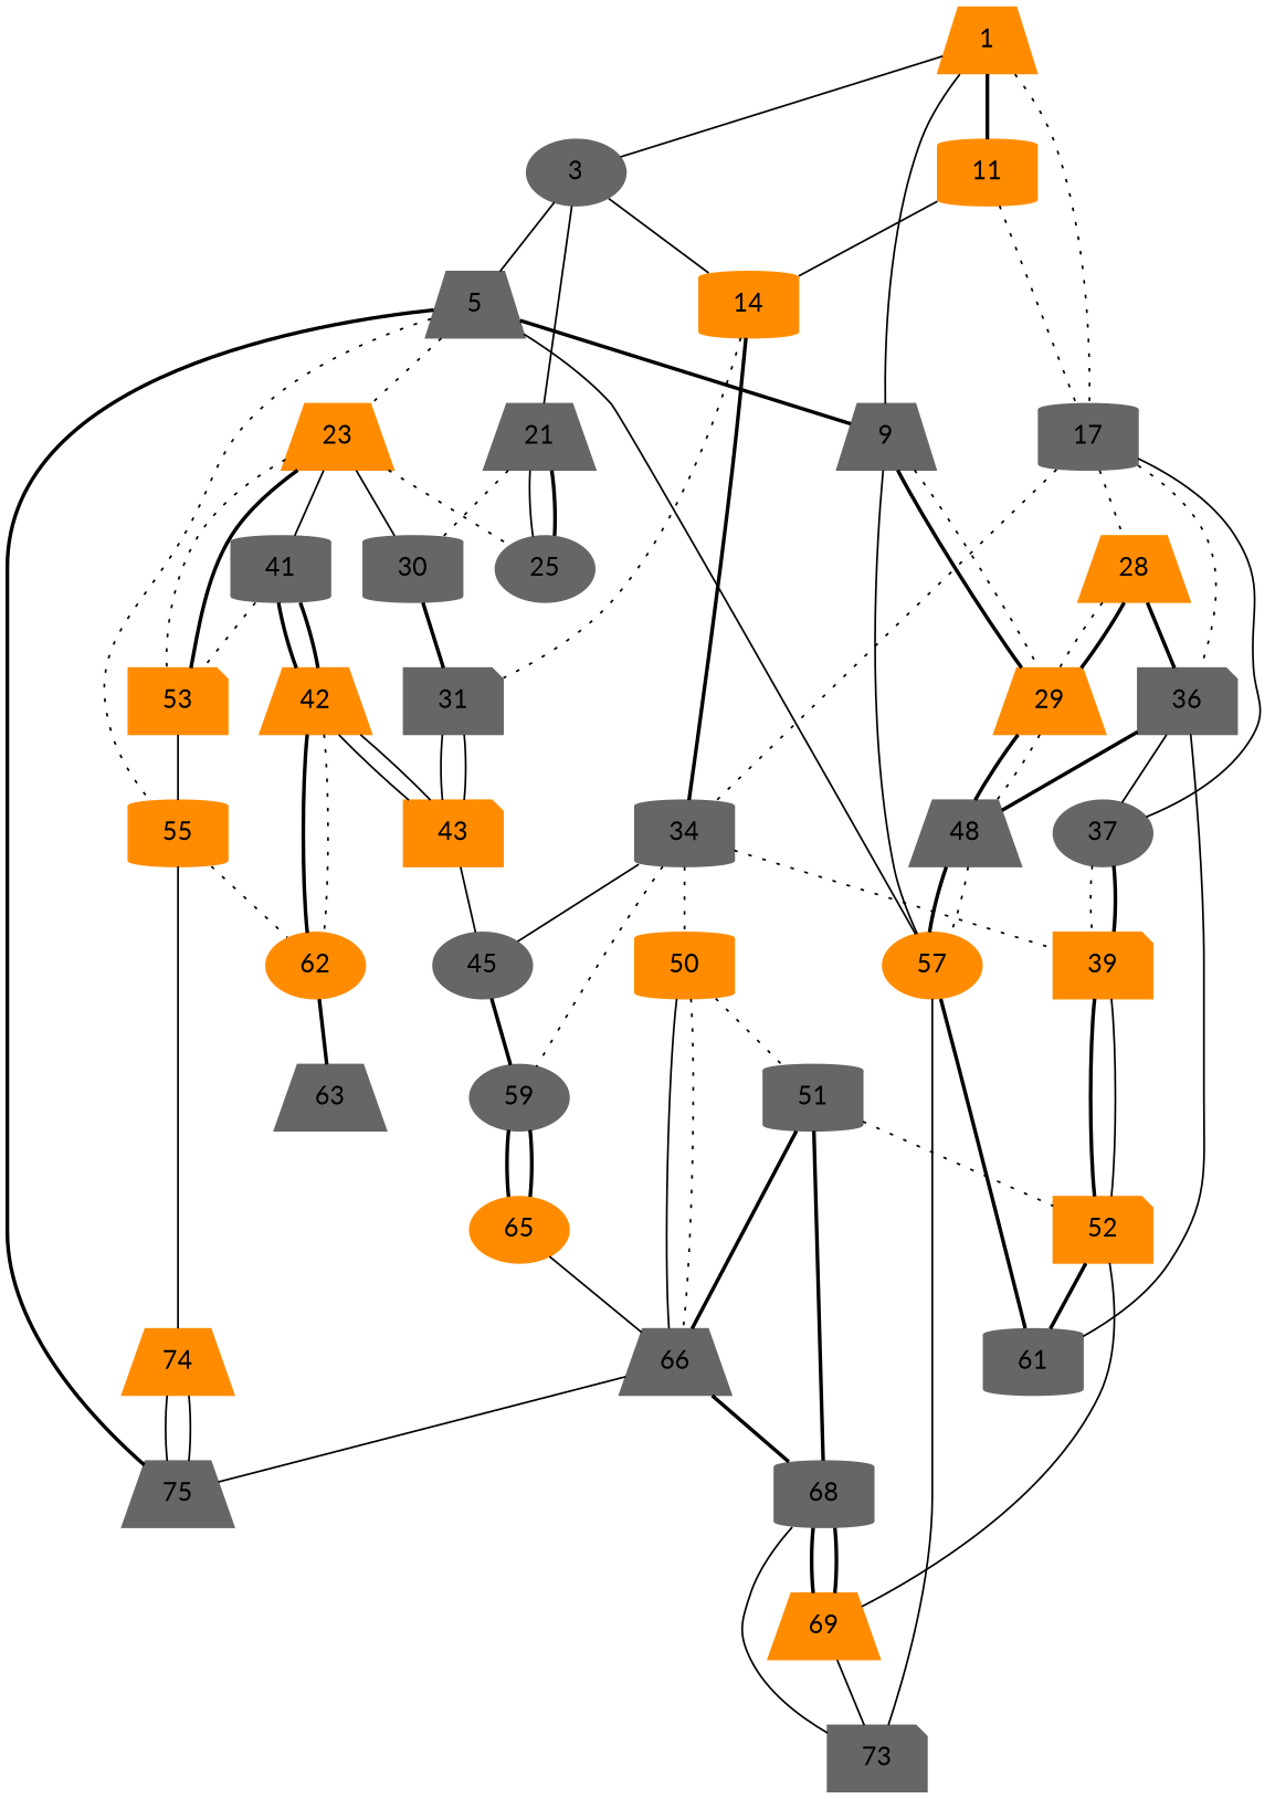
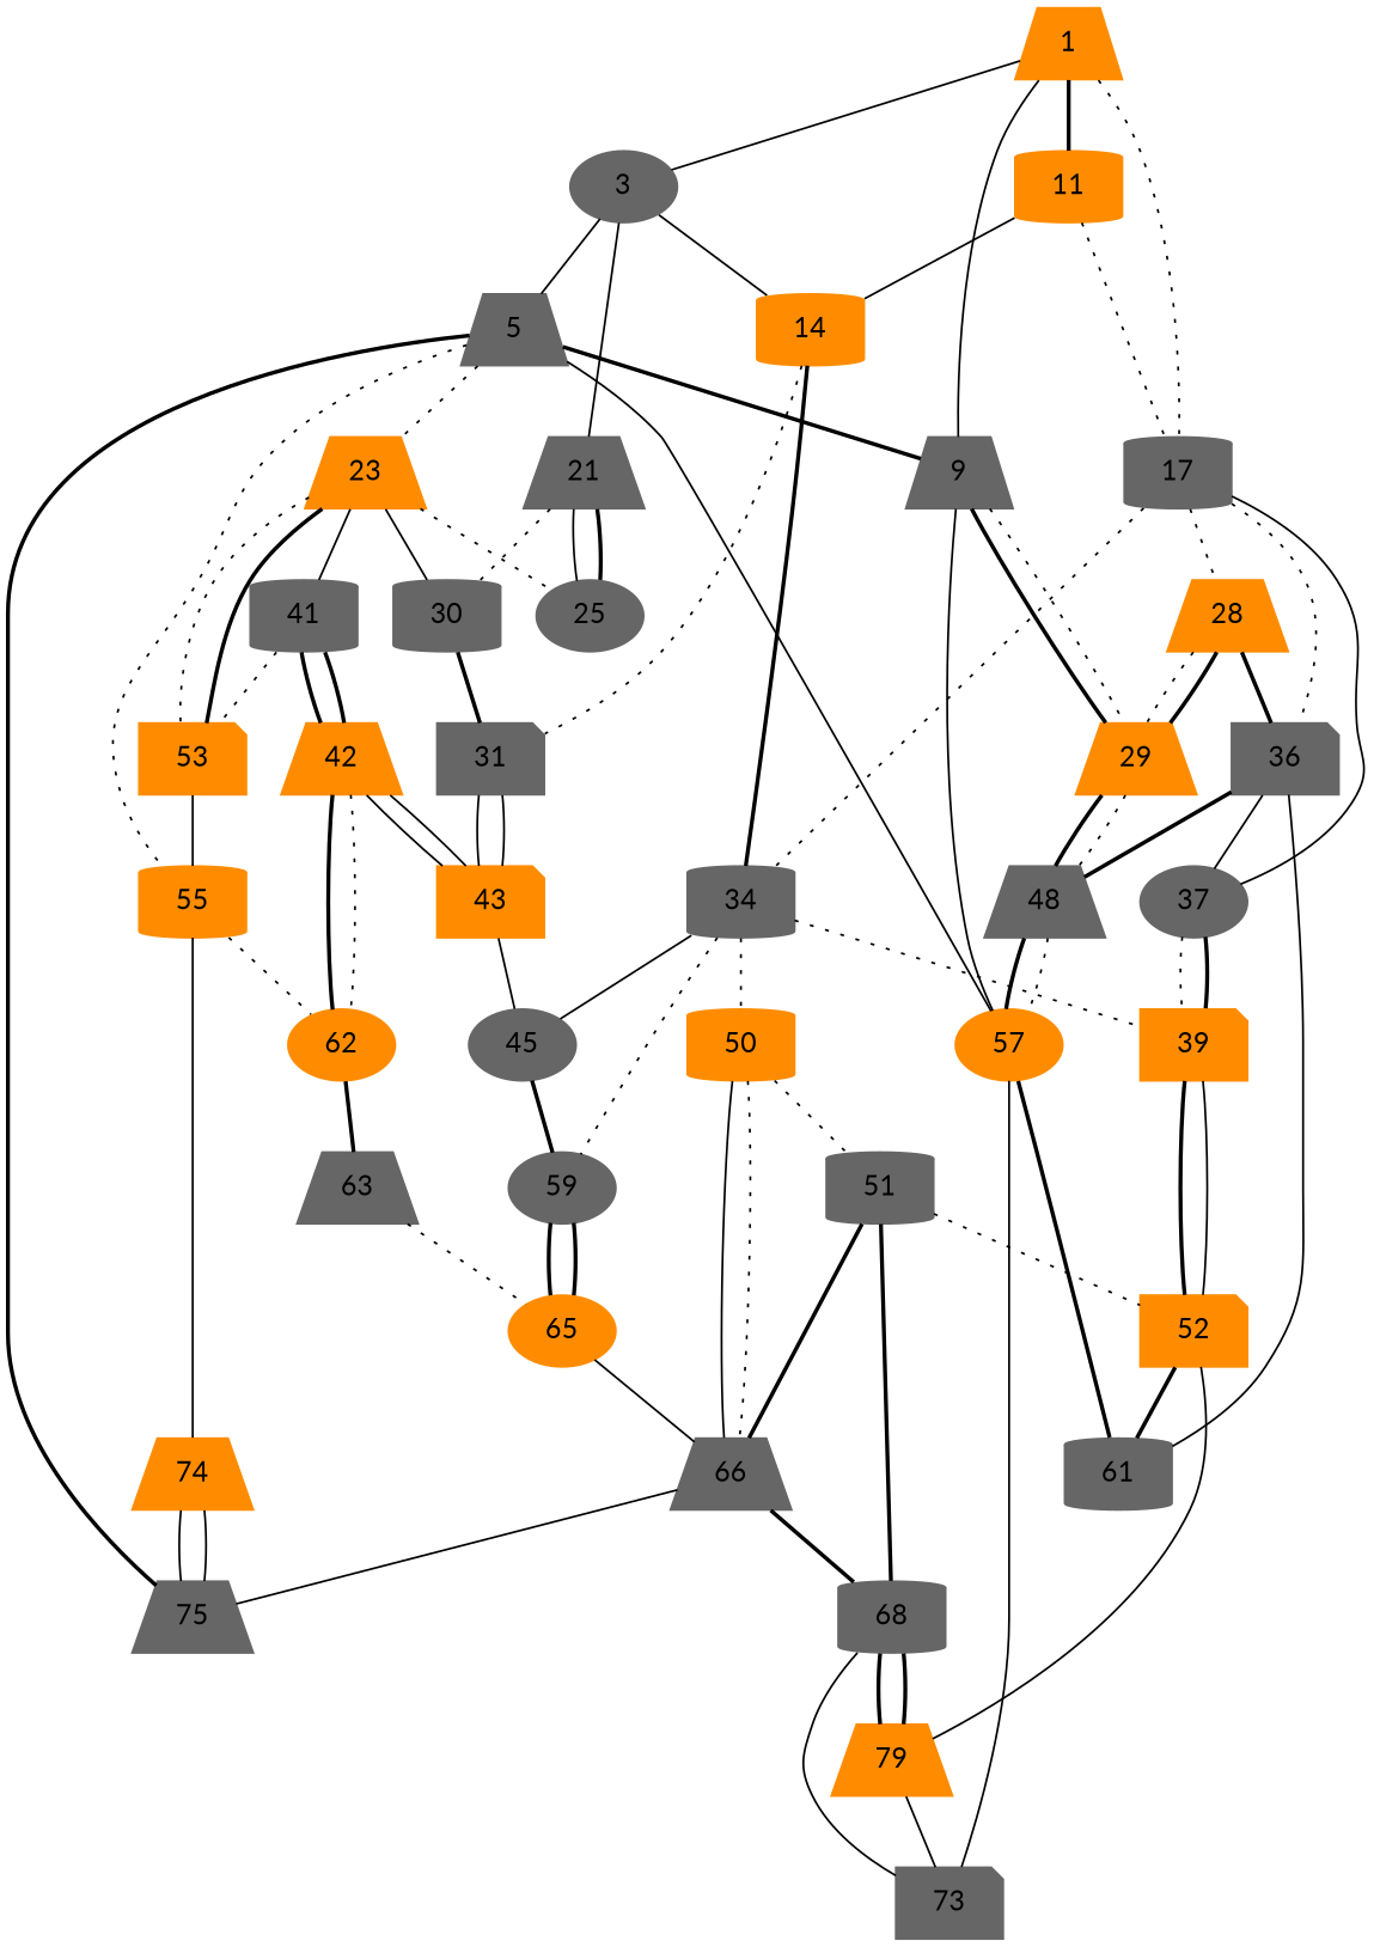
  graph {
    fontname=Lato
    node [color=gray40 fontname=Lato shape=trapezium style=filled]
    edge [fontname=Lato style=solid]
    1 [color=darkorange super="+2+7"]
    3 [shape=ellipse super="+4+13"]
    9 [super="+10"]
    11 [color=darkorange shape=cylinder super="+15"]
    17 [shape=cylinder super="+27+18"]
    5 [super="+6+16"]
    14 [color=darkorange shape=cylinder super="+33"]
    21 [super="+22"]
    57 [color=darkorange shape=ellipse super="+58+71"]
    29 [color=darkorange]
    34 [shape=cylinder super="+35+46"]
    28 [color=darkorange]
    36 [shape=note super="+38"]
    37 [shape=ellipse]
    23 [color=darkorange super="+24"]
    55 [color=darkorange shape=cylinder super="+56"]
    75
    31 [shape=note super="+32"]
    25 [shape=ellipse]
    30 [shape=cylinder]
    41 [shape=cylinder]
    53 [color=darkorange shape=note]
    62 [color=darkorange shape=ellipse]
    74 [color=darkorange super="+78"]
    61 [shape=cylinder]
    73 [shape=note super="+80"]
    48
    43 [color=darkorange shape=note super="+44"]
    39 [color=darkorange shape=note]
    45 [shape=ellipse]
    50 [color=darkorange shape=cylinder]
    59 [shape=ellipse]
    42 [color=darkorange]
    52 [color=darkorange shape=note super="+60"]
    51 [shape=cylinder super="+67"]
    66 [super="+70"]
    65 [color=darkorange shape=ellipse]
-   69 [color=darkorange super="+72"]
+   69 [color=darkorange super="+72" label=79]
    63 [super="+64"]
    68 [shape=cylinder super="+77"]
    1 -- 3
    1 -- 9
    1 -- 11 [style=bold weight=2]
    1 -- 17 [style=dotted weight=2]
    3 -- 5
    3 -- 14
    3 -- 21 [weight=2]
    9 -- 57
    9 -- 29 [style=bold]
    9 -- 29 [style=dotted]
    11 -- 17 [style=dotted]
    11 -- 14
    17 -- 34 [style=dotted]
    17 -- 28 [style=dotted]
    17 -- 36 [style=dotted]
    17 -- 37
    5 -- 9 [style=bold weight=2]
    5 -- 57
    5 -- 23 [style=dotted]
    5 -- 55 [style=dotted]
    5 -- 75 [style=bold]
    14 -- 34 [style=bold]
    14 -- 31 [style=dotted]
    21 -- 25 [weight=2]
    21 -- 25 [style=bold]
    21 -- 30 [style=dotted]
    57 -- 61 [style=bold]
    57 -- 73 [weight=2]
    29 -- 48 [style=bold]
    29 -- 48 [style=dotted]
    34 -- 39 [style=dotted]
    34 -- 45
    34 -- 50 [style=dotted]
    34 -- 59 [style=dotted]
    28 -- 29 [style=dotted]
    28 -- 29 [style=bold]
    28 -- 36 [style=bold]
    36 -- 37
    36 -- 61
    36 -- 48 [style=bold]
    37 -- 39 [style=dotted]
    37 -- 39 [style=bold]
    23 -- 25 [style=dotted]
    23 -- 30
    23 -- 41
    23 -- 53 [style=dotted]
    23 -- 53 [style=bold]
    55 -- 62 [style=dotted]
    55 -- 74
    31 -- 43 [weight=2]
    31 -- 43
    30 -- 31 [style=bold]
    41 -- 53 [style=dotted]
    41 -- 42 [style=bold]
    41 -- 42 [style=bold]
    53 -- 55
    62 -- 63 [style=bold]
    74 -- 75
    74 -- 75
    48 -- 57 [style=bold]
    48 -- 57 [style=dotted]
    43 -- 45
    39 -- 52 [style=bold]
    39 -- 52
    45 -- 59 [style=bold]
    50 -- 51 [style=dotted]
    50 -- 66
    50 -- 66 [style=dotted]
    59 -- 65 [style=bold]
    59 -- 65 [style=bold]
    42 -- 62 [style=bold]
    42 -- 62 [style=dotted]
    42 -- 43
    42 -- 43
    52 -- 61 [style=bold]
    52 -- 69
    51 -- 52 [style=dotted]
    51 -- 66 [style=bold]
    51 -- 68 [style=bold]
    66 -- 75
    66 -- 68 [style=bold]
    65 -- 66
    69 -- 73
+   63 -- 65 [style=dotted]
    68 -- 73
    68 -- 69 [style=bold weight=2]
    68 -- 69 [style=bold]
  }
